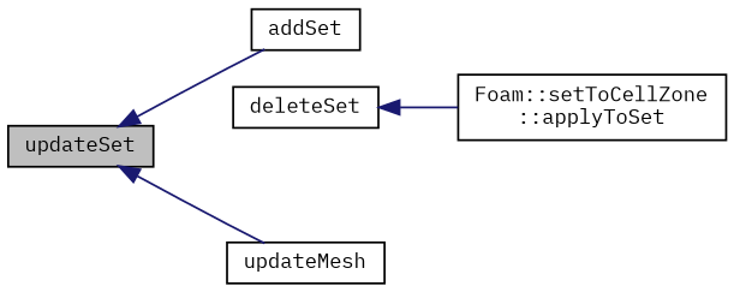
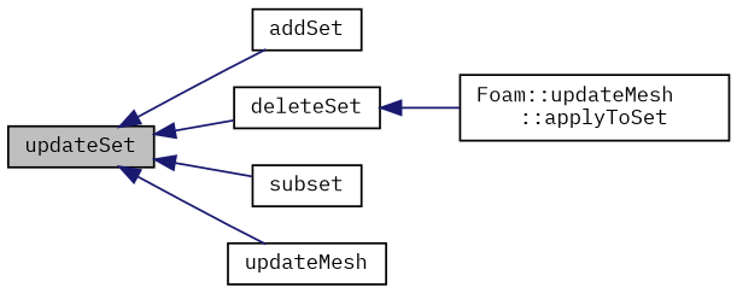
  digraph {
    fontname="IBM Plex Mono"
    rankdir=LR
    node [color=black fontname="IBM Plex Mono" fontsize=10 shape=record]
    edge [color=midnightblue dir=back fontname="IBM Plex Mono" fontsize=10 labelfontname=Helvetica labelfontsize=10 style=solid]
    n1 [fillcolor=grey75 fontcolor=black height=0.2 label=updateSet style=filled width=0.4]
    n2 [height=0.2 label=addSet width=0.4]
    n3 [height=0.2 label=deleteSet width=0.4]
+   n4 [height=0.2 label=subset width=0.4]
    n5 [height=0.2 label=updateMesh width=0.4]
-   n6 [height=0.2 label="Foam::setToCellZone\l::applyToSet" width=0.4]
+   n6 [height=0.2 label="Foam::updateMesh\l::applyToSet" width=0.4]
    n1 -> n2
+   n1 -> n3
+   n1 -> n4
    n1 -> n5
    n3 -> n6
  }
